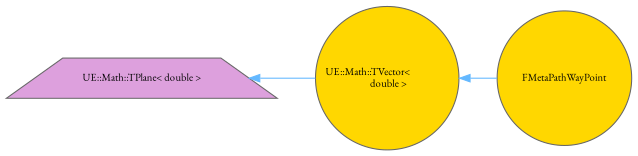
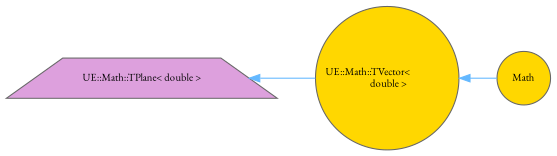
  digraph {
    fontname="EB Garamond"
    rankdir=LR
    node [color=grey40 fillcolor=gold fontname="EB Garamond" fontsize=10 shape=circle style=filled]
    edge [color=steelblue1 dir=back fontname="EB Garamond" fontsize=10 labelfontname=Helvetica labelfontsize=10 style=solid]
    n1 [height=0.2 label="UE::Math::TVector\<\l double \>" width=0.4]
-   n2 [height=0.2 label=FMetaPathWayPoint width=0.4]
+   n2 [height=0.2 label=Math width=0.4]
    n3 [fillcolor=plum height=0.2 label="UE::Math::TPlane\< double \>" shape=trapezium width=0.4]
    n1 -> n2
    n3 -> n1
  }
